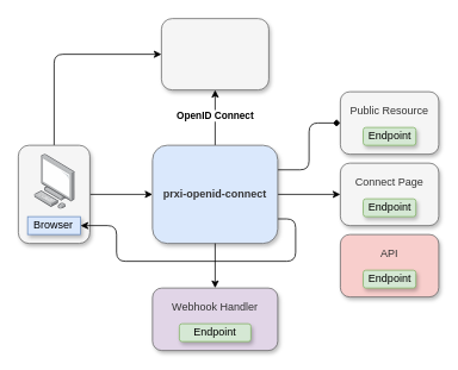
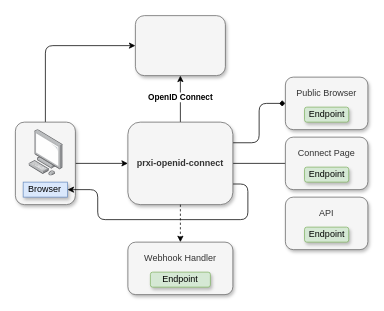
  <mxCell id="0" />
  <mxCell id="1" parent="0" />
  <mxCell id="2" style="edgeStyle=orthogonalEdgeStyle;rounded=0;orthogonalLoop=1;jettySize=auto;html=1;exitX=1;exitY=0.5;exitDx=0;exitDy=0;" parent="1" source="4" target="12" edge="1"><mxGeometry relative="1" as="geometry" /></mxCell>
  <mxCell id="3" style="edgeStyle=orthogonalEdgeStyle;rounded=1;orthogonalLoop=1;jettySize=auto;html=1;exitX=0.5;exitY=0;exitDx=0;exitDy=0;entryX=0;entryY=0.5;entryDx=0;entryDy=0;" edge="1" parent="1" source="4" target="15"><mxGeometry relative="1" as="geometry" /></mxCell>
  <mxCell id="4" value="" style="rounded=1;whiteSpace=wrap;html=1;shadow=1;fillColor=#f5f5f5;fontColor=#333333;strokeColor=#666666;" parent="1" vertex="1"><mxGeometry x="20" y="162" width="80" height="110" as="geometry" /></mxCell>
  <mxCell id="5" value="" style="image;points=[];aspect=fixed;html=1;align=center;shadow=0;dashed=0;image=img/lib/allied_telesis/computer_and_terminals/Personal_Computer.svg;" parent="1" vertex="1"><mxGeometry x="38" y="172" width="45.6" height="61.8" as="geometry" /></mxCell>
  <mxCell id="6" value="Browser" style="whiteSpace=wrap;html=1;fillColor=#dae8fc;strokeColor=#6c8ebf;shadow=1;rounded=0;" parent="1" vertex="1"><mxGeometry x="30.4" y="242" width="59.2" height="20" as="geometry" /></mxCell>
  <mxCell id="7" style="edgeStyle=orthogonalEdgeStyle;rounded=0;orthogonalLoop=1;jettySize=auto;html=1;exitX=0.5;exitY=0;exitDx=0;exitDy=0;entryX=0.5;entryY=1;entryDx=0;entryDy=0;" parent="1" source="12" target="15" edge="1"><mxGeometry relative="1" as="geometry"><mxPoint x="246" y="88" as="targetPoint" /></mxGeometry></mxCell>
  <mxCell id="8" value="&lt;b&gt;OpenID Connect&lt;/b&gt;" style="edgeLabel;html=1;align=center;verticalAlign=middle;resizable=0;points=[];" parent="7" vertex="1" connectable="0"><mxGeometry x="0.095" y="1" relative="1" as="geometry"><mxPoint as="offset" /></mxGeometry></mxCell>
  <mxCell id="9" style="edgeStyle=orthogonalEdgeStyle;rounded=1;orthogonalLoop=1;jettySize=auto;html=1;exitX=1;exitY=0.75;exitDx=0;exitDy=0;" edge="1" parent="1" source="12" target="6"><mxGeometry relative="1" as="geometry" /></mxCell>
  <mxCell id="10" style="edgeStyle=orthogonalEdgeStyle;rounded=1;orthogonalLoop=1;jettySize=auto;html=1;exitX=1;exitY=0.25;exitDx=0;exitDy=0;entryX=0;entryY=0.5;entryDx=0;entryDy=0;endArrow=diamond;" edge="1" parent="1" source="12" target="23"><mxGeometry relative="1" as="geometry" /></mxCell>
- <mxCell id="11" style="edgeStyle=orthogonalEdgeStyle;rounded=1;orthogonalLoop=1;jettySize=auto;html=1;exitX=1;exitY=0.5;exitDx=0;exitDy=0;entryX=0;entryY=0.5;entryDx=0;entryDy=0;" edge="1" parent="1" source="12" target="27"><mxGeometry relative="1" as="geometry"><mxPoint x="380" y="217" as="targetPoint" /></mxGeometry></mxCell>
- <mxCell id="12" value="&lt;b&gt;prxi-openid-connect&lt;br&gt;&lt;/b&gt;" style="rounded=1;whiteSpace=wrap;html=1;shadow=1;fillColor=#dae8fc;fontColor=#333333;strokeColor=#666666;" parent="1" vertex="1"><mxGeometry x="170" y="162" width="140" height="110" as="geometry" /></mxCell>
- <mxCell id="13" style="edgeStyle=orthogonalEdgeStyle;rounded=0;orthogonalLoop=1;jettySize=auto;html=1;entryX=0.5;entryY=0;entryDx=0;entryDy=0;dashed=0;exitX=0.5;exitY=1;exitDx=0;exitDy=0;" parent="1" source="12" target="17" edge="1"><mxGeometry relative="1" as="geometry"><mxPoint x="240" y="232" as="sourcePoint" /></mxGeometry></mxCell>
+ <mxCell id="11" style="edgeStyle=orthogonalEdgeStyle;rounded=1;orthogonalLoop=1;jettySize=auto;html=1;exitX=1;exitY=0.5;exitDx=0;exitDy=0;entryX=0;entryY=0.5;entryDx=0;entryDy=0;endArrow=none;" edge="1" parent="1" source="12" target="27"><mxGeometry relative="1" as="geometry"><mxPoint x="380" y="217" as="targetPoint" /></mxGeometry></mxCell>
+ <mxCell id="12" value="&lt;b&gt;prxi-openid-connect&lt;br&gt;&lt;/b&gt;" style="rounded=1;whiteSpace=wrap;html=1;shadow=1;fillColor=#f5f5f5;fontColor=#333333;strokeColor=#666666;" parent="1" vertex="1"><mxGeometry x="170" y="162" width="140" height="110" as="geometry" /></mxCell>
+ <mxCell id="13" style="edgeStyle=orthogonalEdgeStyle;rounded=0;orthogonalLoop=1;jettySize=auto;html=1;entryX=0.5;entryY=0;entryDx=0;entryDy=0;dashed=1;exitX=0.5;exitY=1;exitDx=0;exitDy=0;" parent="1" source="12" target="17" edge="1"><mxGeometry relative="1" as="geometry"><mxPoint x="240" y="232" as="sourcePoint" /></mxGeometry></mxCell>
  <mxCell id="14" value="&lt;b&gt;&lt;br&gt;&lt;/b&gt;" style="edgeLabel;html=1;align=center;verticalAlign=middle;resizable=0;points=[];" parent="13" vertex="1" connectable="0"><mxGeometry x="-0.333" y="-1" relative="1" as="geometry"><mxPoint x="1" y="10" as="offset" /></mxGeometry></mxCell>
  <mxCell id="15" value="" style="rounded=1;whiteSpace=wrap;html=1;shadow=1;fillColor=#f5f5f5;strokeColor=#666666;fontColor=#333333;" vertex="1" parent="1"><mxGeometry x="180" y="20" width="120" height="80" as="geometry" /></mxCell>
  <mxCell id="16" value="" style="group;shadow=0;" vertex="1" connectable="0" parent="1"><mxGeometry x="170" y="322" width="140" height="70" as="geometry" /></mxCell>
- <mxCell id="17" value="Webhook Handler&lt;br&gt;&lt;br&gt;&lt;br&gt;" style="rounded=1;whiteSpace=wrap;html=1;shadow=1;fillColor=#e1d5e7;fontColor=#333333;strokeColor=#666666;" parent="16" vertex="1"><mxGeometry width="140" height="70" as="geometry" /></mxCell>
+ <mxCell id="17" value="Webhook Handler&lt;br&gt;&lt;br&gt;&lt;br&gt;" style="rounded=1;whiteSpace=wrap;html=1;shadow=1;fillColor=#f5f5f5;fontColor=#333333;strokeColor=#666666;" parent="16" vertex="1"><mxGeometry width="140" height="70" as="geometry" /></mxCell>
  <mxCell id="18" value="Endpoint" style="rounded=1;whiteSpace=wrap;html=1;fillColor=#d5e8d4;strokeColor=#82b366;shadow=1;" parent="16" vertex="1"><mxGeometry x="30" y="40" width="80" height="20" as="geometry" /></mxCell>
  <mxCell id="19" value="" style="group" vertex="1" connectable="0" parent="1"><mxGeometry x="380" y="262" width="110" height="70" as="geometry" /></mxCell>
- <mxCell id="20" value="API&lt;br&gt;&lt;br&gt;&lt;br&gt;" style="rounded=1;whiteSpace=wrap;html=1;shadow=1;fillColor=#f8cecc;fontColor=#333333;strokeColor=#666666;" vertex="1" parent="19"><mxGeometry width="110" height="70" as="geometry" /></mxCell>
+ <mxCell id="20" value="API&lt;br&gt;&lt;br&gt;&lt;br&gt;" style="rounded=1;whiteSpace=wrap;html=1;shadow=1;fillColor=#f5f5f5;fontColor=#333333;strokeColor=#666666;" vertex="1" parent="19"><mxGeometry width="110" height="70" as="geometry" /></mxCell>
  <mxCell id="21" value="Endpoint" style="rounded=1;whiteSpace=wrap;html=1;fillColor=#d5e8d4;strokeColor=#82b366;shadow=1;glass=0;" vertex="1" parent="19"><mxGeometry x="25.529" y="40" width="58.933" height="20" as="geometry" /></mxCell>
  <mxCell id="22" value="" style="group" vertex="1" connectable="0" parent="1"><mxGeometry x="380" y="102" width="110" height="70" as="geometry" /></mxCell>
- <mxCell id="23" value="Public Resource&lt;br&gt;&lt;br&gt;&lt;br&gt;" style="rounded=1;whiteSpace=wrap;html=1;shadow=1;fillColor=#f5f5f5;fontColor=#333333;strokeColor=#666666;" vertex="1" parent="22"><mxGeometry width="110" height="70" as="geometry" /></mxCell>
+ <mxCell id="23" value="Public Browser&lt;br&gt;&lt;br&gt;&lt;br&gt;" style="rounded=1;whiteSpace=wrap;html=1;shadow=1;fillColor=#f5f5f5;fontColor=#333333;strokeColor=#666666;" vertex="1" parent="22"><mxGeometry width="110" height="70" as="geometry" /></mxCell>
  <mxCell id="24" value="Endpoint" style="rounded=1;whiteSpace=wrap;html=1;fillColor=#d5e8d4;strokeColor=#82b366;shadow=1;" vertex="1" parent="22"><mxGeometry x="25.537" y="40" width="58.933" height="20" as="geometry" /></mxCell>
  <mxCell id="25" value="" style="shape=image;html=1;verticalAlign=top;verticalLabelPosition=bottom;labelBackgroundColor=#ffffff;imageAspect=0;aspect=fixed;image=https://cdn1.iconfinder.com/data/icons/unicons-line-vol-4/24/lock-access-128.png" vertex="1" parent="1"><mxGeometry x="223.5" y="172" width="33" height="33" as="geometry" /></mxCell>
  <mxCell id="26" value="" style="group" vertex="1" connectable="0" parent="1"><mxGeometry x="380" y="182" width="110" height="70" as="geometry" /></mxCell>
  <mxCell id="27" value="Connect Page&lt;br&gt;&lt;br&gt;&lt;br&gt;" style="rounded=1;whiteSpace=wrap;html=1;shadow=1;fillColor=#f5f5f5;fontColor=#333333;strokeColor=#666666;" vertex="1" parent="26"><mxGeometry width="110" height="70" as="geometry" /></mxCell>
  <mxCell id="28" value="Endpoint" style="rounded=1;whiteSpace=wrap;html=1;fillColor=#d5e8d4;strokeColor=#82b366;shadow=1;" vertex="1" parent="26"><mxGeometry x="25.537" y="40" width="58.933" height="20" as="geometry" /></mxCell>
